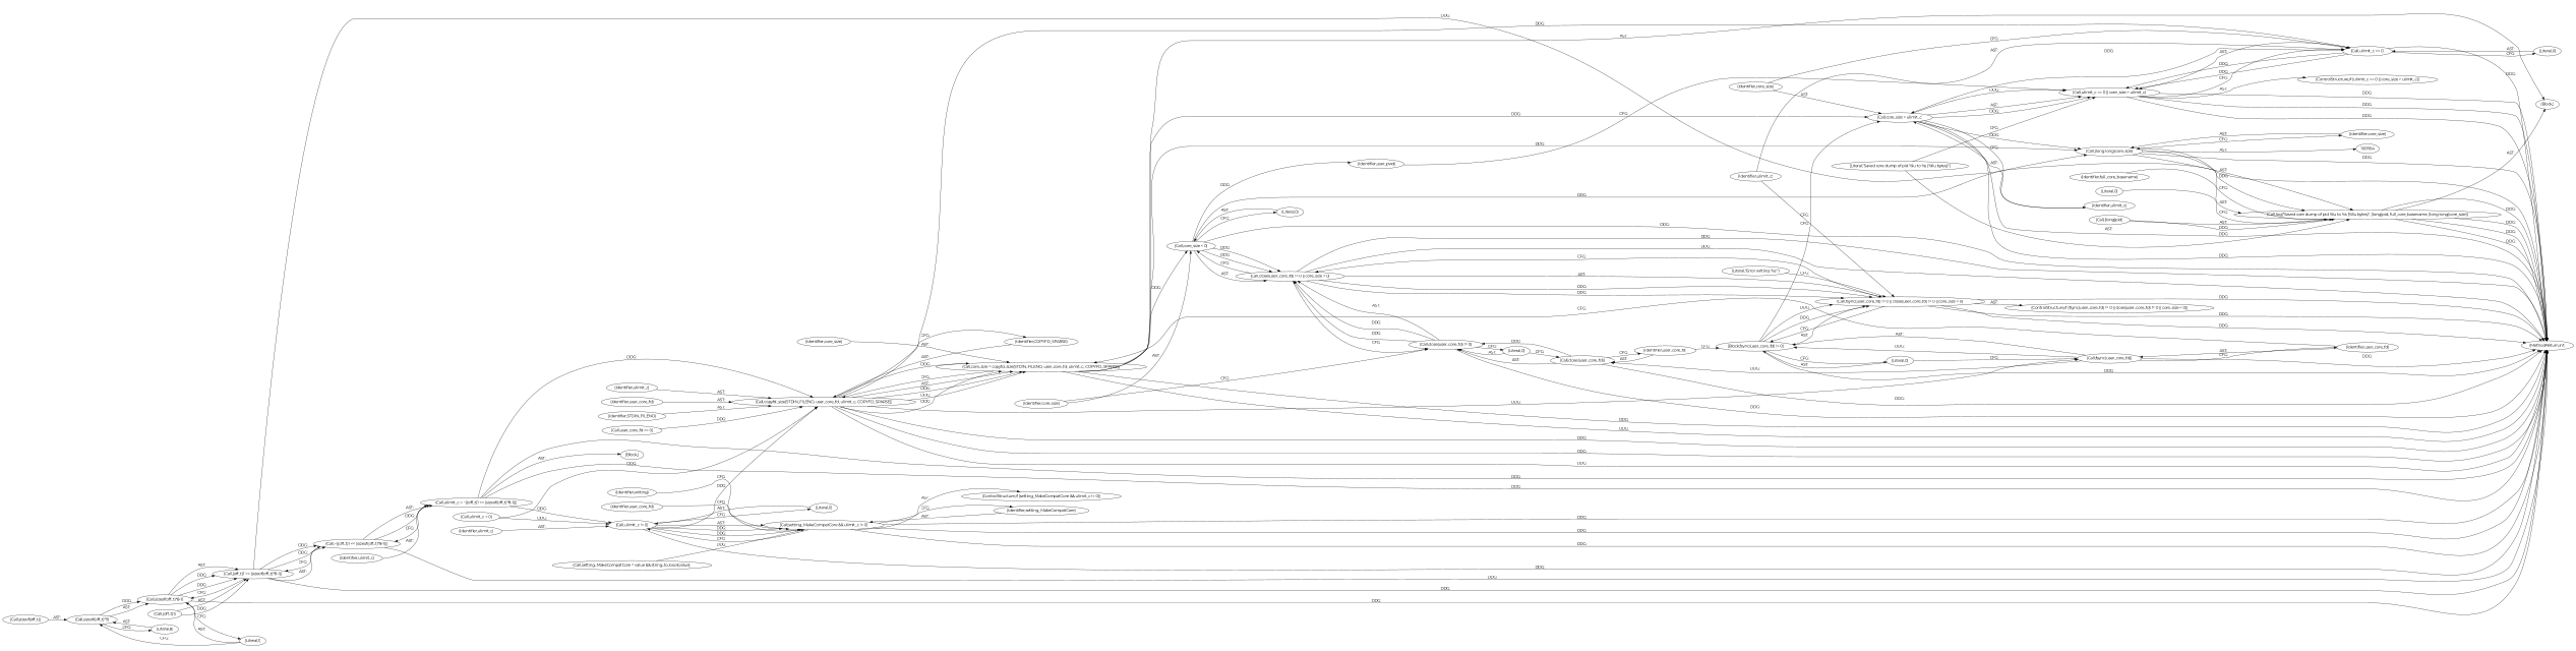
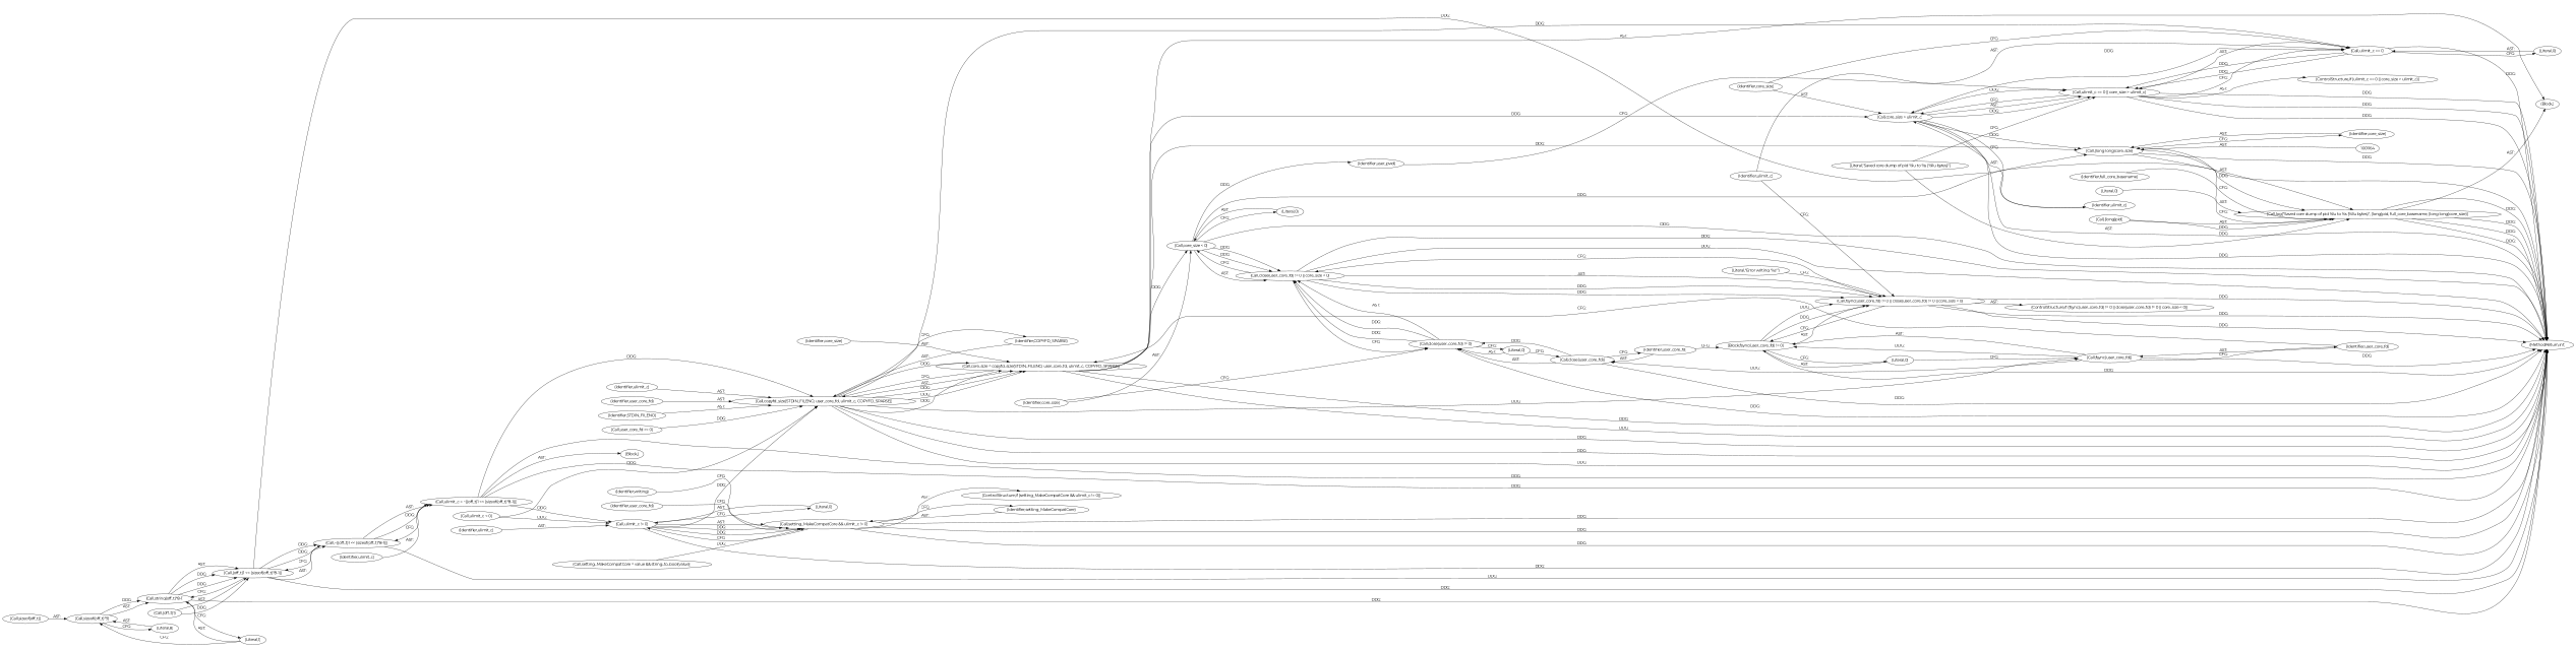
  digraph {
    fontname=Montserrat
    rankdir=LR
    node [fontname=Montserrat]
    edge [fontname=Montserrat]
    n1 [label="(Call,sizeof(off_t)*9)"]
-   n2 [label="(Call,sizeof(off_t)*8-1)"]
+   n2 [label="(Call,string(off_t)*8-1)"]
    n3 [label="(Literal,8)"]
    n4 [label="(Call,(off_t)1 << (sizeof(off_t)*8-1))"]
    n5 [label="(Literal,1)"]
    n6 [label="(MethodReturn,int)"]
    n7 [label="(Call,~((off_t)1 << (sizeof(off_t)*8-1)))"]
    n8 [label="(Call,ulimit_c = ~((off_t)1 << (sizeof(off_t)*8-1)))"]
    n9 [label="(Call,ulimit_c != 0)"]
    n10 [label="(Call,copyfd_size(STDIN_FILENO, user_core_fd, ulimit_c, COPYFD_SPARSE))"]
    n11 [label="(Block,)"]
    n12 [label="(Call,setting_MakeCompatCore && ulimit_c != 0)"]
    n13 [label="(Literal,0)"]
    n14 [label="(Call,core_size = copyfd_size(STDIN_FILENO, user_core_fd, ulimit_c, COPYFD_SPARSE))"]
    n15 [label="(Call,fsync(user_core_fd))"]
    n16 [label="(Call,ulimit_c == 0)"]
    n17 [label="(Identifier,COPYFD_SPARSE)"]
    n18 [label="(ControlStructure,if (setting_MakeCompatCore && ulimit_c != 0))"]
    n19 [label="(Identifier,setting_MakeCompatCore)"]
    n20 [label="(Call,core_size < 0)"]
    n21 [label="(Call,core_size > ulimit_c)"]
    n22 [label="(Call,(long long)core_size)"]
    n23 [label="(Block,)"]
    n24 [label="(Block,fsync(user_core_fd) != 0)"]
    n25 [label="(Call,close(user_core_fd))"]
    n26 [label="(Identifier,user_core_fd)"]
    n27 [label="(Call,ulimit_c == 0 || core_size > ulimit_c)"]
    n28 [label="(Literal,0)"]
    n29 [label="(Call,close(user_core_fd) != 0 || core_size < 0)"]
    n30 [label="(Literal,0)"]
    n31 [label="(Identifier,user_pwd)"]
    n32 [label="(Identifier,ulimit_c)"]
    n33 [label="(Call,log(\"Saved core dump of pid %lu to %s (%llu bytes)\", (long)pid, full_core_basename, (long long)core_size))"]
    n34 [label="(Identifier,core_size)"]
    n35 [label="(Call,fsync(user_core_fd) != 0 || close(user_core_fd) != 0 || core_size < 0)"]
    n36 [label="(Call,close(user_core_fd) != 0)"]
    n37 [label="(ControlStructure,if (fsync(user_core_fd) != 0 || close(user_core_fd) != 0 || core_size < 0))"]
    n38 [label="(Literal,0)"]
    n39 [label="(Literal,0)"]
    n40 [label="(ControlStructure,if (ulimit_c == 0 || core_size > ulimit_c))"]
    n41 [label="(Identifier,user_core_fd)"]
    n42 [label="(Identifier,user_core_fd)"]
    n43 [label="(Identifier,ulimit_c)"]
    n44 [label="(Call,setting_MakeCompatCore = value && string_to_bool(value))"]
    n45 [label="(Identifier,ulimit_c)"]
    n46 [label="(Identifier,user_core_fd)"]
    n47 [label="(Identifier,ulimit_c)"]
    n48 [label="(Identifier,ulimit_c)"]
    n49 [label="(Identifier,full_core_basename)"]
    n50 [label="(Identifier,STDIN_FILENO)"]
    n51 [label="(Identifier,core_size)"]
    n52 [label="(Call,user_core_fd >= 0)"]
    n53 [label="(Literal,\"Error writing '%s'\")"]
    n54 [label="(Call,sizeof(off_t))"]
    n55 [label="(Literal,0)"]
    n56 [label="(Call,ulimit_c < 0)"]
    n57 [label="(Identifier,core_size)"]
    n58 [label="(Call,(long)pid)"]
    n59 [label="(Literal,\"Saved core dump of pid %lu to %s (%llu bytes)\")"]
    n60 [label="(Identifier,writing)"]
    n61 [label="(Identifier,core_size)"]
    n62 [label="(Call,(off_t)1)"]
    1001164
    n1 -> n2 [label="AST: "]
    n1 -> n2 [label="DDG: "]
    n1 -> n3 [label="CFG: "]
    n2 -> n4 [label="AST: "]
    n2 -> n4 [label="DDG: "]
    n2 -> n4 [label="DDG: "]
    n2 -> n5 [label="CFG: "]
    n2 -> n6 [label="DDG: "]
    n3 -> n1 [label="AST: "]
    n4 -> n2 [label="CFG: "]
    n4 -> n6 [label="DDG: "]
    n4 -> n6 [label="DDG: "]
    n4 -> n7 [label="AST: "]
    n4 -> n7 [label="DDG: "]
    n4 -> n7 [label="DDG: "]
    n5 -> n1 [label="CFG: "]
    n5 -> n2 [label="AST: "]
    n7 -> n4 [label="CFG: "]
    n7 -> n6 [label="DDG: "]
    n7 -> n8 [label="AST: "]
    n7 -> n8 [label="DDG: "]
    n8 -> n6 [label="DDG: "]
    n8 -> n6 [label="DDG: "]
    n8 -> n7 [label="CFG: "]
    n8 -> n9 [label="DDG: "]
    n8 -> n10 [label="DDG: "]
    n8 -> n11 [label="AST: "]
    n9 -> n6 [label="DDG: "]
    n9 -> n10 [label="DDG: "]
    n9 -> n12 [label="AST: "]
    n9 -> n12 [label="DDG: "]
    n9 -> n12 [label="DDG: "]
    n9 -> n13 [label="CFG: "]
    n10 -> n6 [label="DDG: "]
    n10 -> n6 [label="DDG: "]
    n10 -> n6 [label="DDG: "]
    n10 -> n14 [label="AST: "]
    n10 -> n14 [label="DDG: "]
    n10 -> n14 [label="DDG: "]
    n10 -> n14 [label="DDG: "]
    n10 -> n14 [label="DDG: "]
    n10 -> n15 [label="DDG: "]
    n10 -> n16 [label="DDG: "]
    n10 -> n17 [label="CFG: "]
    n12 -> n6 [label="DDG: "]
    n12 -> n6 [label="DDG: "]
    n12 -> n6 [label="DDG: "]
    n12 -> n9 [label="CFG: "]
    n12 -> n18 [label="AST: "]
    n12 -> n19 [label="CFG: "]
    n13 -> n9 [label="AST: "]
    n14 -> n6 [label="DDG: "]
    n14 -> n6 [label="DDG: "]
    n14 -> n10 [label="CFG: "]
    n14 -> n20 [label="DDG: "]
    n14 -> n21 [label="DDG: "]
    n14 -> n22 [label="DDG: "]
    n14 -> n23 [label="AST: "]
    n15 -> n6 [label="DDG: "]
    n15 -> n24 [label="AST: "]
    n15 -> n24 [label="DDG: "]
    n15 -> n25 [label="DDG: "]
    n15 -> n26 [label="CFG: "]
    n16 -> n6 [label="DDG: "]
    n16 -> n21 [label="DDG: "]
    n16 -> n27 [label="AST: "]
    n16 -> n27 [label="DDG: "]
    n16 -> n27 [label="DDG: "]
    n16 -> n28 [label="CFG: "]
    n17 -> n10 [label="AST: "]
    n19 -> n12 [label="AST: "]
    n20 -> n6 [label="DDG: "]
    n20 -> n22 [label="DDG: "]
    n20 -> n29 [label="AST: "]
    n20 -> n29 [label="DDG: "]
    n20 -> n29 [label="DDG: "]
    n20 -> n30 [label="CFG: "]
    n20 -> n31 [label="DDG: "]
    n21 -> n6 [label="DDG: "]
    n21 -> n6 [label="DDG: "]
    n21 -> n22 [label="DDG: "]
    n21 -> n27 [label="AST: "]
    n21 -> n27 [label="DDG: "]
    n21 -> n27 [label="DDG: "]
    n21 -> n32 [label="CFG: "]
    n22 -> n6 [label="DDG: "]
    n22 -> n33 [label="AST: "]
    n22 -> n33 [label="DDG: "]
    n22 -> n34 [label="CFG: "]
    n24 -> n6 [label="DDG: "]
    n24 -> n35 [label="AST: "]
    n24 -> n35 [label="DDG: "]
    n24 -> n35 [label="DDG: "]
    n24 -> n39 [label="CFG: "]
    n25 -> n6 [label="DDG: "]
    n25 -> n36 [label="AST: "]
    n25 -> n36 [label="DDG: "]
    n25 -> n41 [label="CFG: "]
    n26 -> n14 [label="CFG: "]
    n26 -> n15 [label="AST: "]
    n27 -> n6 [label="DDG: "]
    n27 -> n6 [label="DDG: "]
    n27 -> n6 [label="DDG: "]
    n27 -> n16 [label="CFG: "]
-   n24 -> n21 [label="CFG: "]
+   n27 -> n21 [label="CFG: "]
    n27 -> n40 [label="AST: "]
    n28 -> n16 [label="AST: "]
    n29 -> n6 [label="DDG: "]
    n29 -> n6 [label="DDG: "]
    n29 -> n20 [label="CFG: "]
    n29 -> n35 [label="AST: "]
    n29 -> n35 [label="DDG: "]
    n29 -> n35 [label="DDG: "]
    n29 -> n36 [label="CFG: "]
    n30 -> n20 [label="AST: "]
    n31 -> n27 [label="CFG: "]
    n32 -> n21 [label="AST: "]
    n33 -> n6 [label="DDG: "]
    n33 -> n6 [label="DDG: "]
    n33 -> n6 [label="DDG: "]
    n33 -> n6 [label="DDG: "]
    n33 -> n22 [label="CFG: "]
    n33 -> n23 [label="AST: "]
    n34 -> n22 [label="AST: "]
    n35 -> n6 [label="DDG: "]
    n35 -> n6 [label="DDG: "]
    n35 -> n6 [label="DDG: "]
    n35 -> n24 [label="CFG: "]
    n35 -> n29 [label="CFG: "]
    n35 -> n37 [label="AST: "]
    n36 -> n6 [label="DDG: "]
    n36 -> n29 [label="AST: "]
    n36 -> n29 [label="DDG: "]
    n36 -> n29 [label="DDG: "]
    n36 -> n38 [label="CFG: "]
    n38 -> n25 [label="CFG: "]
    n38 -> n36 [label="AST: "]
    n39 -> n15 [label="CFG: "]
    n39 -> n24 [label="AST: "]
    n41 -> n24 [label="CFG: "]
    n41 -> n25 [label="AST: "]
    n42 -> n12 [label="CFG: "]
    n43 -> n8 [label="AST: "]
    n44 -> n12 [label="DDG: "]
    n45 -> n10 [label="AST: "]
    n46 -> n10 [label="AST: "]
    n47 -> n16 [label="AST: "]
    n47 -> n35 [label="CFG: "]
    n48 -> n9 [label="AST: "]
    n49 -> n33 [label="AST: "]
    n50 -> n10 [label="AST: "]
    n51 -> n14 [label="AST: "]
    n52 -> n10 [label="DDG: "]
    n53 -> n35 [label="CFG: "]
    n54 -> n1 [label="AST: "]
    n55 -> n33 [label="CFG: "]
    n56 -> n9 [label="DDG: "]
    n56 -> n10 [label="DDG: "]
    n57 -> n20 [label="AST: "]
    n57 -> n36 [label="CFG: "]
    n58 -> n33 [label="AST: "]
    n58 -> n33 [label="DDG: "]
    n59 -> n27 [label="CFG: "]
    n59 -> n33 [label="AST: "]
    n60 -> n12 [label="CFG: "]
    n61 -> n16 [label="CFG: "]
    n61 -> n21 [label="AST: "]
    n62 -> n4 [label="AST: "]
    n62 -> n4 [label="DDG: "]
-   n22 -> 1001164 [label="AST: "]
+   1001164 -> n22 [label="AST: "]
  }
